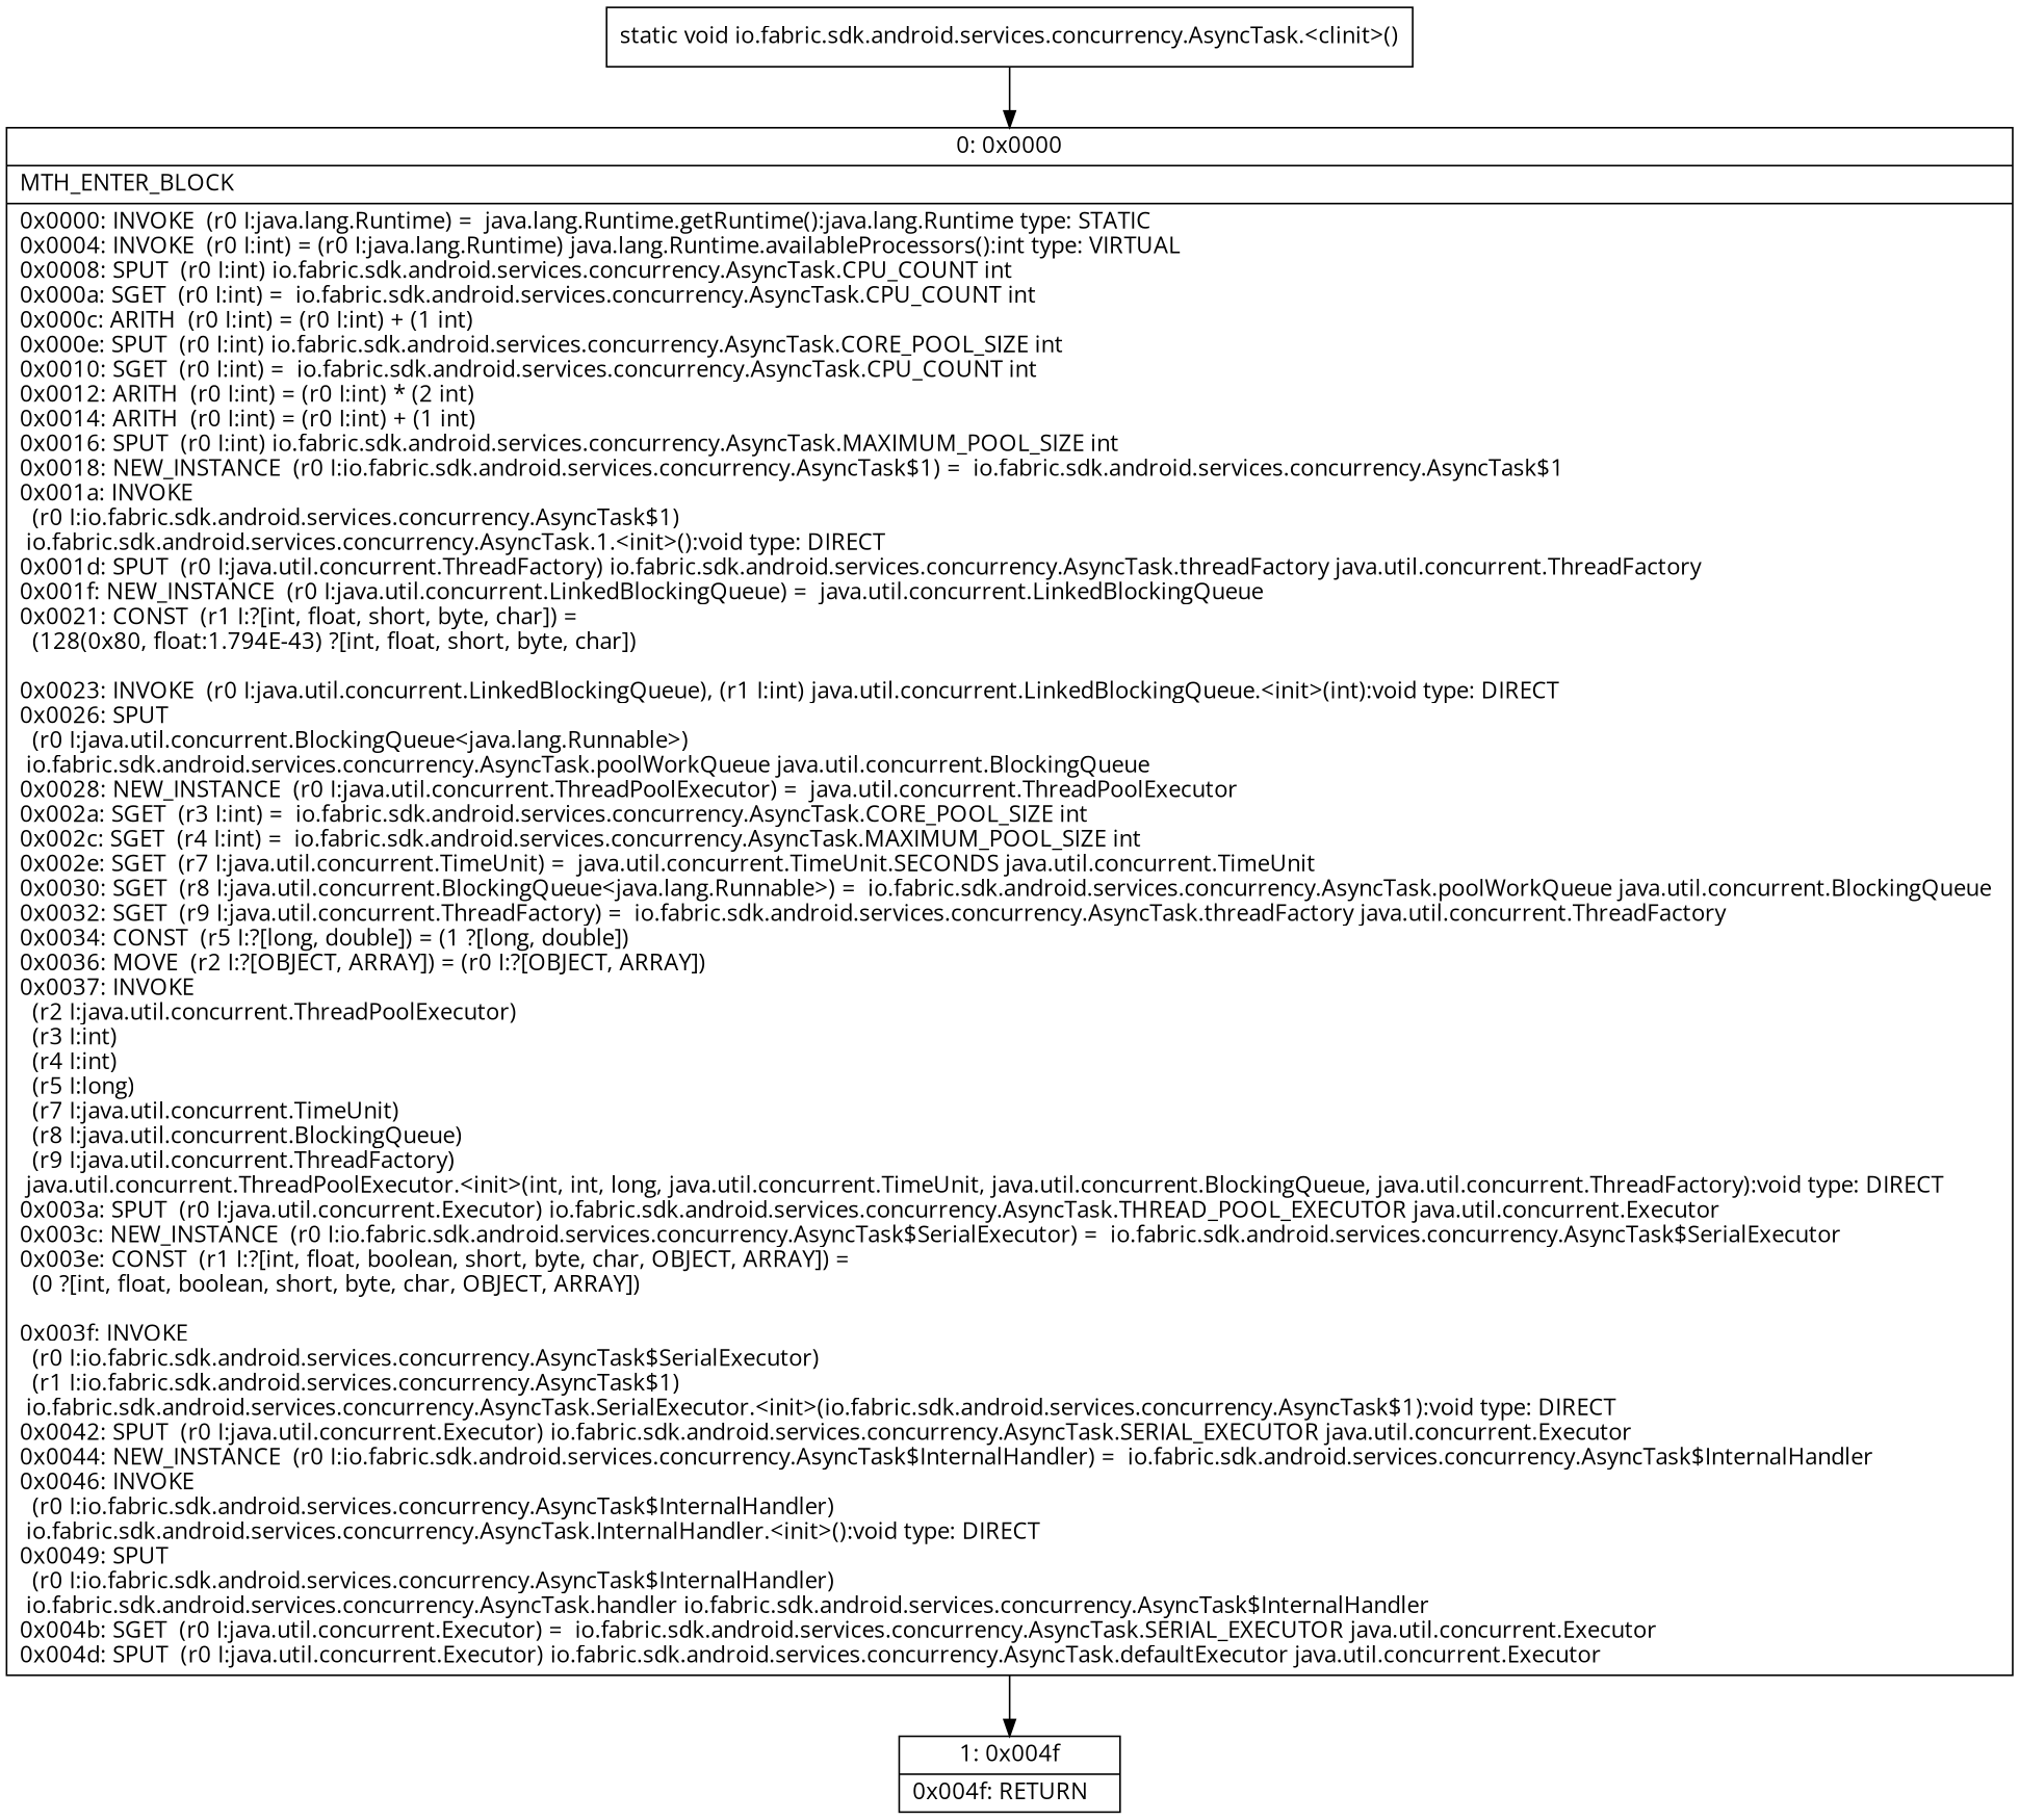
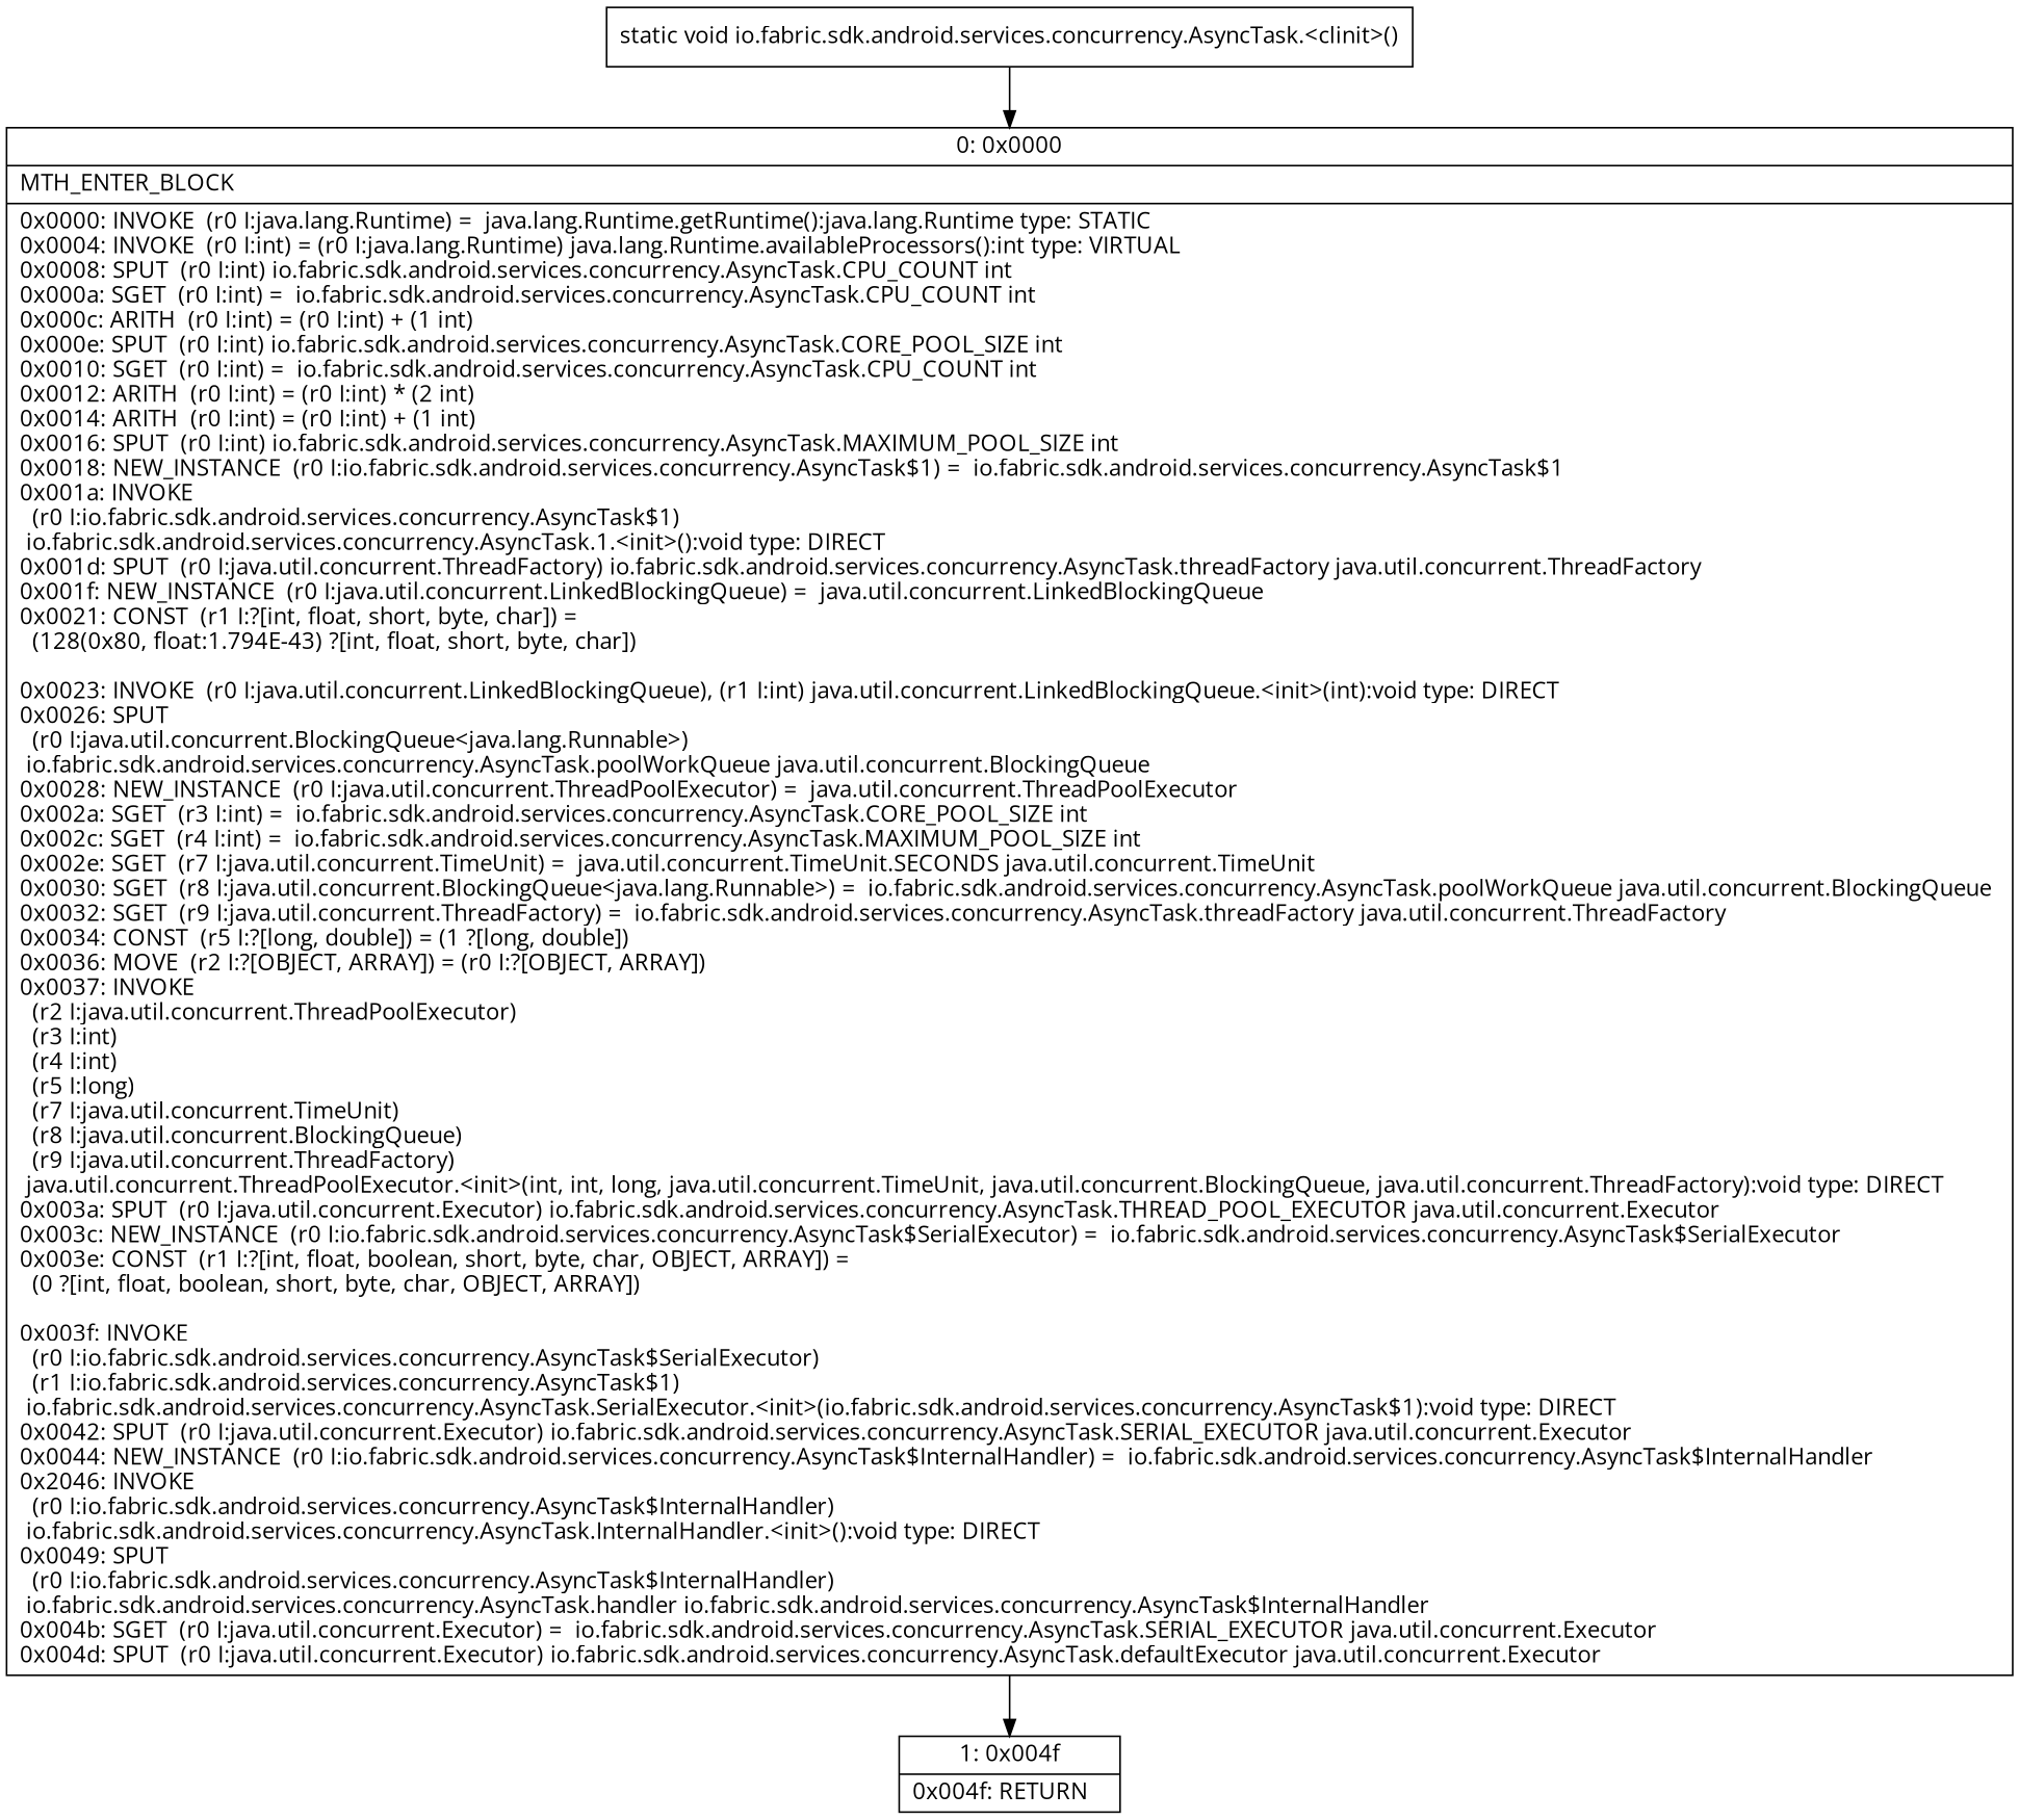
  digraph {
    fontname="Open Sans"
    node [shape=record fontname="Open Sans"]
    edge [fontname="Open Sans"]
-   n1 [label="{0\:\ 0x0000|MTH_ENTER_BLOCK\l|0x0000: INVOKE  (r0 I:java.lang.Runtime) =  java.lang.Runtime.getRuntime():java.lang.Runtime type: STATIC \l0x0004: INVOKE  (r0 I:int) = (r0 I:java.lang.Runtime) java.lang.Runtime.availableProcessors():int type: VIRTUAL \l0x0008: SPUT  (r0 I:int) io.fabric.sdk.android.services.concurrency.AsyncTask.CPU_COUNT int \l0x000a: SGET  (r0 I:int) =  io.fabric.sdk.android.services.concurrency.AsyncTask.CPU_COUNT int \l0x000c: ARITH  (r0 I:int) = (r0 I:int) + (1 int) \l0x000e: SPUT  (r0 I:int) io.fabric.sdk.android.services.concurrency.AsyncTask.CORE_POOL_SIZE int \l0x0010: SGET  (r0 I:int) =  io.fabric.sdk.android.services.concurrency.AsyncTask.CPU_COUNT int \l0x0012: ARITH  (r0 I:int) = (r0 I:int) * (2 int) \l0x0014: ARITH  (r0 I:int) = (r0 I:int) + (1 int) \l0x0016: SPUT  (r0 I:int) io.fabric.sdk.android.services.concurrency.AsyncTask.MAXIMUM_POOL_SIZE int \l0x0018: NEW_INSTANCE  (r0 I:io.fabric.sdk.android.services.concurrency.AsyncTask$1) =  io.fabric.sdk.android.services.concurrency.AsyncTask$1 \l0x001a: INVOKE  \l  (r0 I:io.fabric.sdk.android.services.concurrency.AsyncTask$1)\l io.fabric.sdk.android.services.concurrency.AsyncTask.1.\<init\>():void type: DIRECT \l0x001d: SPUT  (r0 I:java.util.concurrent.ThreadFactory) io.fabric.sdk.android.services.concurrency.AsyncTask.threadFactory java.util.concurrent.ThreadFactory \l0x001f: NEW_INSTANCE  (r0 I:java.util.concurrent.LinkedBlockingQueue) =  java.util.concurrent.LinkedBlockingQueue \l0x0021: CONST  (r1 I:?[int, float, short, byte, char]) = \l  (128(0x80, float:1.794E\-43) ?[int, float, short, byte, char])\l \l0x0023: INVOKE  (r0 I:java.util.concurrent.LinkedBlockingQueue), (r1 I:int) java.util.concurrent.LinkedBlockingQueue.\<init\>(int):void type: DIRECT \l0x0026: SPUT  \l  (r0 I:java.util.concurrent.BlockingQueue\<java.lang.Runnable\>)\l io.fabric.sdk.android.services.concurrency.AsyncTask.poolWorkQueue java.util.concurrent.BlockingQueue \l0x0028: NEW_INSTANCE  (r0 I:java.util.concurrent.ThreadPoolExecutor) =  java.util.concurrent.ThreadPoolExecutor \l0x002a: SGET  (r3 I:int) =  io.fabric.sdk.android.services.concurrency.AsyncTask.CORE_POOL_SIZE int \l0x002c: SGET  (r4 I:int) =  io.fabric.sdk.android.services.concurrency.AsyncTask.MAXIMUM_POOL_SIZE int \l0x002e: SGET  (r7 I:java.util.concurrent.TimeUnit) =  java.util.concurrent.TimeUnit.SECONDS java.util.concurrent.TimeUnit \l0x0030: SGET  (r8 I:java.util.concurrent.BlockingQueue\<java.lang.Runnable\>) =  io.fabric.sdk.android.services.concurrency.AsyncTask.poolWorkQueue java.util.concurrent.BlockingQueue \l0x0032: SGET  (r9 I:java.util.concurrent.ThreadFactory) =  io.fabric.sdk.android.services.concurrency.AsyncTask.threadFactory java.util.concurrent.ThreadFactory \l0x0034: CONST  (r5 I:?[long, double]) = (1 ?[long, double]) \l0x0036: MOVE  (r2 I:?[OBJECT, ARRAY]) = (r0 I:?[OBJECT, ARRAY]) \l0x0037: INVOKE  \l  (r2 I:java.util.concurrent.ThreadPoolExecutor)\l  (r3 I:int)\l  (r4 I:int)\l  (r5 I:long)\l  (r7 I:java.util.concurrent.TimeUnit)\l  (r8 I:java.util.concurrent.BlockingQueue)\l  (r9 I:java.util.concurrent.ThreadFactory)\l java.util.concurrent.ThreadPoolExecutor.\<init\>(int, int, long, java.util.concurrent.TimeUnit, java.util.concurrent.BlockingQueue, java.util.concurrent.ThreadFactory):void type: DIRECT \l0x003a: SPUT  (r0 I:java.util.concurrent.Executor) io.fabric.sdk.android.services.concurrency.AsyncTask.THREAD_POOL_EXECUTOR java.util.concurrent.Executor \l0x003c: NEW_INSTANCE  (r0 I:io.fabric.sdk.android.services.concurrency.AsyncTask$SerialExecutor) =  io.fabric.sdk.android.services.concurrency.AsyncTask$SerialExecutor \l0x003e: CONST  (r1 I:?[int, float, boolean, short, byte, char, OBJECT, ARRAY]) = \l  (0 ?[int, float, boolean, short, byte, char, OBJECT, ARRAY])\l \l0x003f: INVOKE  \l  (r0 I:io.fabric.sdk.android.services.concurrency.AsyncTask$SerialExecutor)\l  (r1 I:io.fabric.sdk.android.services.concurrency.AsyncTask$1)\l io.fabric.sdk.android.services.concurrency.AsyncTask.SerialExecutor.\<init\>(io.fabric.sdk.android.services.concurrency.AsyncTask$1):void type: DIRECT \l0x0042: SPUT  (r0 I:java.util.concurrent.Executor) io.fabric.sdk.android.services.concurrency.AsyncTask.SERIAL_EXECUTOR java.util.concurrent.Executor \l0x0044: NEW_INSTANCE  (r0 I:io.fabric.sdk.android.services.concurrency.AsyncTask$InternalHandler) =  io.fabric.sdk.android.services.concurrency.AsyncTask$InternalHandler \l0x0046: INVOKE  \l  (r0 I:io.fabric.sdk.android.services.concurrency.AsyncTask$InternalHandler)\l io.fabric.sdk.android.services.concurrency.AsyncTask.InternalHandler.\<init\>():void type: DIRECT \l0x0049: SPUT  \l  (r0 I:io.fabric.sdk.android.services.concurrency.AsyncTask$InternalHandler)\l io.fabric.sdk.android.services.concurrency.AsyncTask.handler io.fabric.sdk.android.services.concurrency.AsyncTask$InternalHandler \l0x004b: SGET  (r0 I:java.util.concurrent.Executor) =  io.fabric.sdk.android.services.concurrency.AsyncTask.SERIAL_EXECUTOR java.util.concurrent.Executor \l0x004d: SPUT  (r0 I:java.util.concurrent.Executor) io.fabric.sdk.android.services.concurrency.AsyncTask.defaultExecutor java.util.concurrent.Executor \l}"]
+   n1 [label="{0\:\ 0x0000|MTH_ENTER_BLOCK\l|0x0000: INVOKE  (r0 I:java.lang.Runtime) =  java.lang.Runtime.getRuntime():java.lang.Runtime type: STATIC \l0x0004: INVOKE  (r0 I:int) = (r0 I:java.lang.Runtime) java.lang.Runtime.availableProcessors():int type: VIRTUAL \l0x0008: SPUT  (r0 I:int) io.fabric.sdk.android.services.concurrency.AsyncTask.CPU_COUNT int \l0x000a: SGET  (r0 I:int) =  io.fabric.sdk.android.services.concurrency.AsyncTask.CPU_COUNT int \l0x000c: ARITH  (r0 I:int) = (r0 I:int) + (1 int) \l0x000e: SPUT  (r0 I:int) io.fabric.sdk.android.services.concurrency.AsyncTask.CORE_POOL_SIZE int \l0x0010: SGET  (r0 I:int) =  io.fabric.sdk.android.services.concurrency.AsyncTask.CPU_COUNT int \l0x0012: ARITH  (r0 I:int) = (r0 I:int) * (2 int) \l0x0014: ARITH  (r0 I:int) = (r0 I:int) + (1 int) \l0x0016: SPUT  (r0 I:int) io.fabric.sdk.android.services.concurrency.AsyncTask.MAXIMUM_POOL_SIZE int \l0x0018: NEW_INSTANCE  (r0 I:io.fabric.sdk.android.services.concurrency.AsyncTask$1) =  io.fabric.sdk.android.services.concurrency.AsyncTask$1 \l0x001a: INVOKE  \l  (r0 I:io.fabric.sdk.android.services.concurrency.AsyncTask$1)\l io.fabric.sdk.android.services.concurrency.AsyncTask.1.\<init\>():void type: DIRECT \l0x001d: SPUT  (r0 I:java.util.concurrent.ThreadFactory) io.fabric.sdk.android.services.concurrency.AsyncTask.threadFactory java.util.concurrent.ThreadFactory \l0x001f: NEW_INSTANCE  (r0 I:java.util.concurrent.LinkedBlockingQueue) =  java.util.concurrent.LinkedBlockingQueue \l0x0021: CONST  (r1 I:?[int, float, short, byte, char]) = \l  (128(0x80, float:1.794E\-43) ?[int, float, short, byte, char])\l \l0x0023: INVOKE  (r0 I:java.util.concurrent.LinkedBlockingQueue), (r1 I:int) java.util.concurrent.LinkedBlockingQueue.\<init\>(int):void type: DIRECT \l0x0026: SPUT  \l  (r0 I:java.util.concurrent.BlockingQueue\<java.lang.Runnable\>)\l io.fabric.sdk.android.services.concurrency.AsyncTask.poolWorkQueue java.util.concurrent.BlockingQueue \l0x0028: NEW_INSTANCE  (r0 I:java.util.concurrent.ThreadPoolExecutor) =  java.util.concurrent.ThreadPoolExecutor \l0x002a: SGET  (r3 I:int) =  io.fabric.sdk.android.services.concurrency.AsyncTask.CORE_POOL_SIZE int \l0x002c: SGET  (r4 I:int) =  io.fabric.sdk.android.services.concurrency.AsyncTask.MAXIMUM_POOL_SIZE int \l0x002e: SGET  (r7 I:java.util.concurrent.TimeUnit) =  java.util.concurrent.TimeUnit.SECONDS java.util.concurrent.TimeUnit \l0x0030: SGET  (r8 I:java.util.concurrent.BlockingQueue\<java.lang.Runnable\>) =  io.fabric.sdk.android.services.concurrency.AsyncTask.poolWorkQueue java.util.concurrent.BlockingQueue \l0x0032: SGET  (r9 I:java.util.concurrent.ThreadFactory) =  io.fabric.sdk.android.services.concurrency.AsyncTask.threadFactory java.util.concurrent.ThreadFactory \l0x0034: CONST  (r5 I:?[long, double]) = (1 ?[long, double]) \l0x0036: MOVE  (r2 I:?[OBJECT, ARRAY]) = (r0 I:?[OBJECT, ARRAY]) \l0x0037: INVOKE  \l  (r2 I:java.util.concurrent.ThreadPoolExecutor)\l  (r3 I:int)\l  (r4 I:int)\l  (r5 I:long)\l  (r7 I:java.util.concurrent.TimeUnit)\l  (r8 I:java.util.concurrent.BlockingQueue)\l  (r9 I:java.util.concurrent.ThreadFactory)\l java.util.concurrent.ThreadPoolExecutor.\<init\>(int, int, long, java.util.concurrent.TimeUnit, java.util.concurrent.BlockingQueue, java.util.concurrent.ThreadFactory):void type: DIRECT \l0x003a: SPUT  (r0 I:java.util.concurrent.Executor) io.fabric.sdk.android.services.concurrency.AsyncTask.THREAD_POOL_EXECUTOR java.util.concurrent.Executor \l0x003c: NEW_INSTANCE  (r0 I:io.fabric.sdk.android.services.concurrency.AsyncTask$SerialExecutor) =  io.fabric.sdk.android.services.concurrency.AsyncTask$SerialExecutor \l0x003e: CONST  (r1 I:?[int, float, boolean, short, byte, char, OBJECT, ARRAY]) = \l  (0 ?[int, float, boolean, short, byte, char, OBJECT, ARRAY])\l \l0x003f: INVOKE  \l  (r0 I:io.fabric.sdk.android.services.concurrency.AsyncTask$SerialExecutor)\l  (r1 I:io.fabric.sdk.android.services.concurrency.AsyncTask$1)\l io.fabric.sdk.android.services.concurrency.AsyncTask.SerialExecutor.\<init\>(io.fabric.sdk.android.services.concurrency.AsyncTask$1):void type: DIRECT \l0x0042: SPUT  (r0 I:java.util.concurrent.Executor) io.fabric.sdk.android.services.concurrency.AsyncTask.SERIAL_EXECUTOR java.util.concurrent.Executor \l0x0044: NEW_INSTANCE  (r0 I:io.fabric.sdk.android.services.concurrency.AsyncTask$InternalHandler) =  io.fabric.sdk.android.services.concurrency.AsyncTask$InternalHandler \l0x2046: INVOKE  \l  (r0 I:io.fabric.sdk.android.services.concurrency.AsyncTask$InternalHandler)\l io.fabric.sdk.android.services.concurrency.AsyncTask.InternalHandler.\<init\>():void type: DIRECT \l0x0049: SPUT  \l  (r0 I:io.fabric.sdk.android.services.concurrency.AsyncTask$InternalHandler)\l io.fabric.sdk.android.services.concurrency.AsyncTask.handler io.fabric.sdk.android.services.concurrency.AsyncTask$InternalHandler \l0x004b: SGET  (r0 I:java.util.concurrent.Executor) =  io.fabric.sdk.android.services.concurrency.AsyncTask.SERIAL_EXECUTOR java.util.concurrent.Executor \l0x004d: SPUT  (r0 I:java.util.concurrent.Executor) io.fabric.sdk.android.services.concurrency.AsyncTask.defaultExecutor java.util.concurrent.Executor \l}"]
    n2 [label="{1\:\ 0x004f|0x004f: RETURN   \l}"]
    n3 [label="{static void io.fabric.sdk.android.services.concurrency.AsyncTask.\<clinit\>() }"]
    n1 -> n2
    n3 -> n1
  }
